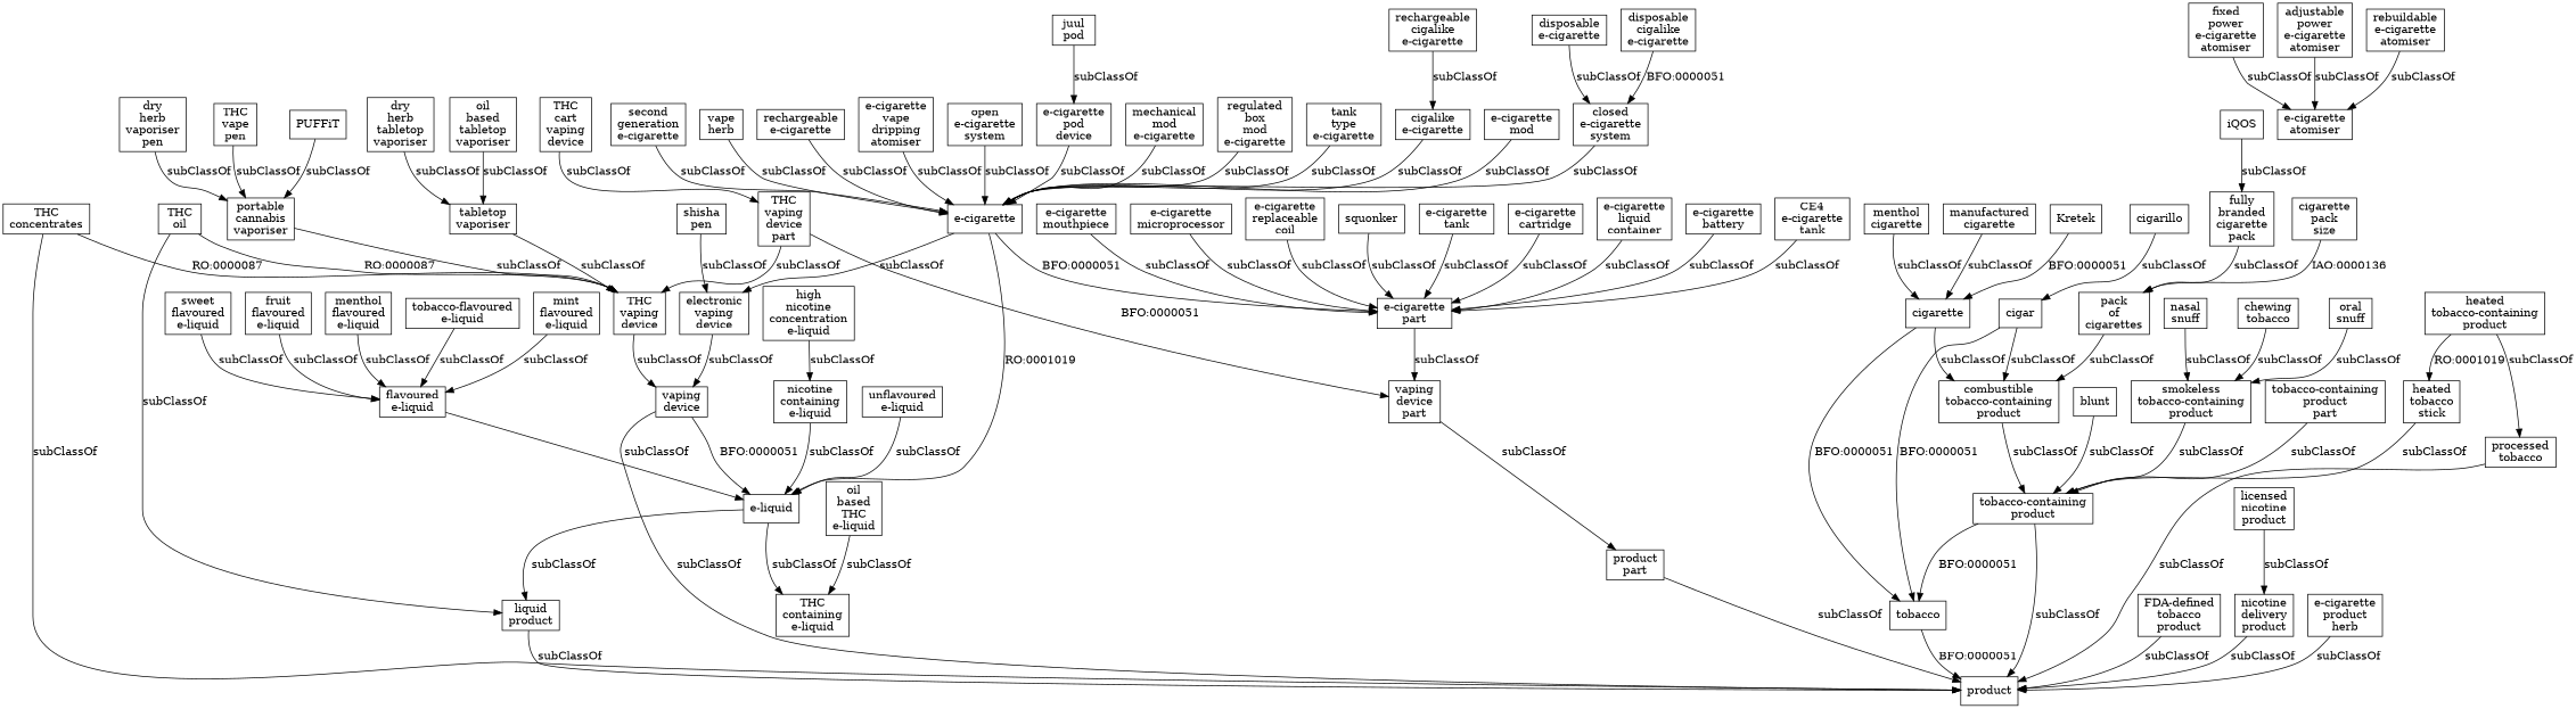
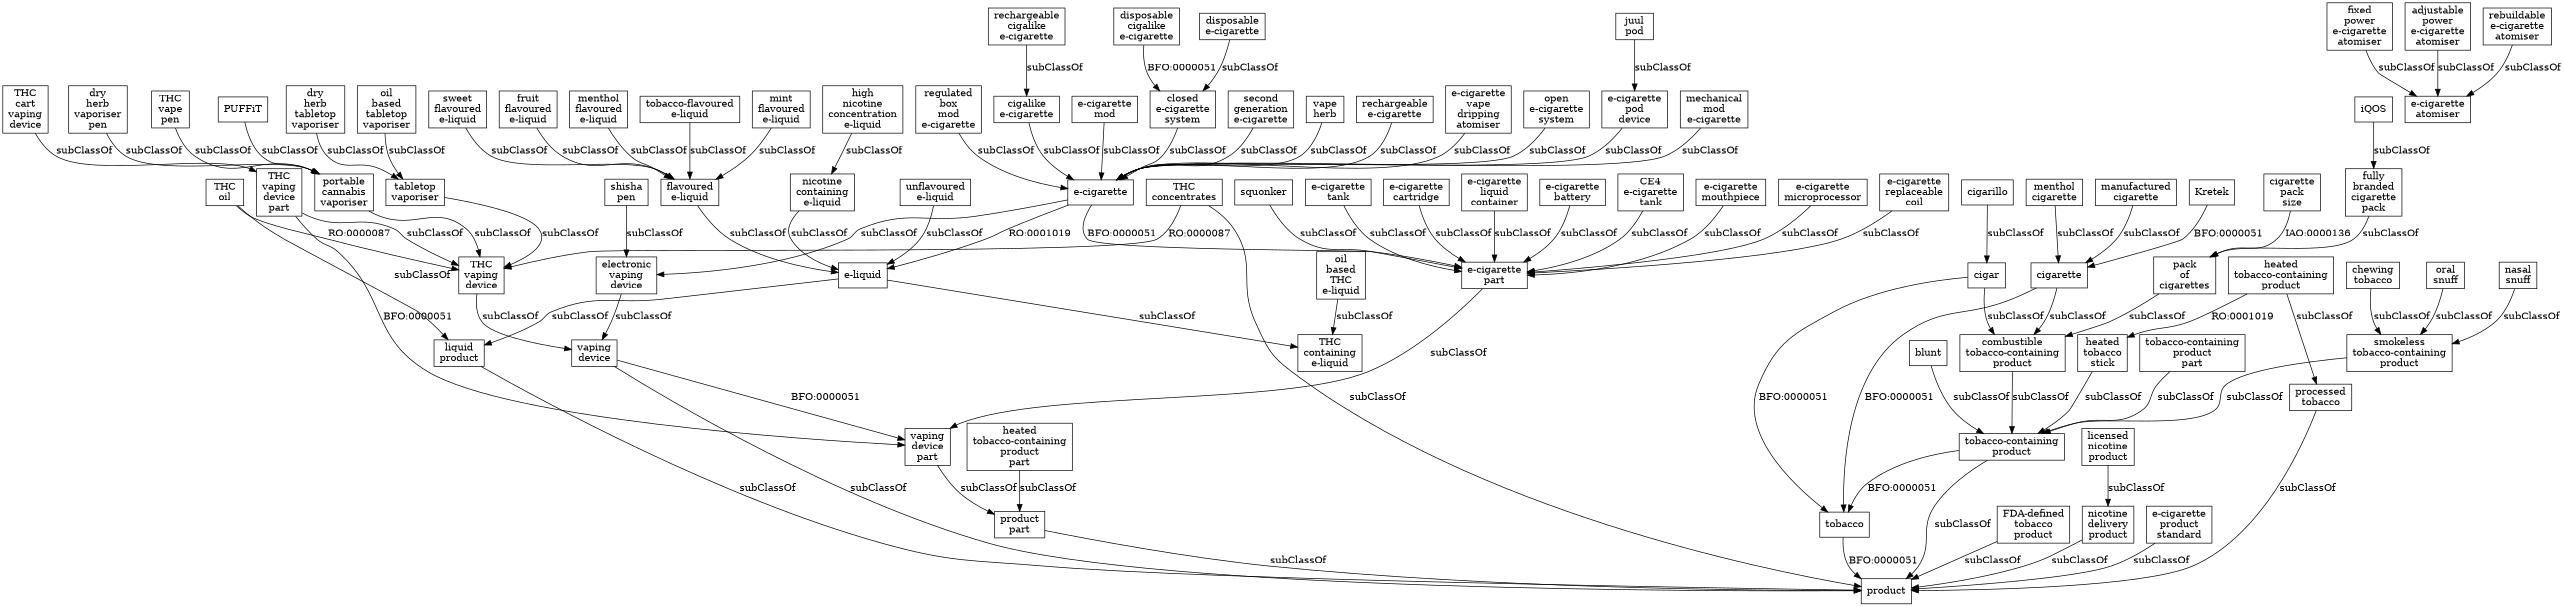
  digraph {
    node [font=helvetica shape=box]
    n1 [label="cigarette\npack\nsize"]
    n2 [label="pack\nof\ncigarettes"]
    n3 [label="combustible\ntobacco-containing\nproduct"]
    n4 [label=PUFFiT]
    n5 [label="portable\ncannabis\nvaporiser"]
    n6 [label="THC\nvaping\ndevice"]
    n7 [label="e-cigarette\npod\ndevice"]
    n8 [label="e-cigarette"]
    n9 [label="e-cigarette\npart"]
    n10 [label="e-liquid"]
    n11 [label="electronic\nvaping\ndevice"]
    n12 [label="liquid\nproduct"]
    n13 [label=product]
    n14 [label="menthol\nflavoured\ne-liquid"]
    n15 [label="flavoured\ne-liquid"]
    n16 [label="mechanical\nmod\ne-cigarette"]
    n17 [label="THC\nvaping\ndevice\npart"]
    n18 [label="vaping\ndevice\npart"]
    n19 [label="product\npart"]
    n20 [label="vaping\ndevice"]
+   n21 [label="heated\ntobacco-containing\nproduct\npart"]
    n22 [label=squonker]
    n23 [label="e-cigarette\ntank"]
    n24 [label=cigar]
    n25 [label=tobacco]
    n26 [label="tobacco-containing\nproduct"]
    n27 [label="THC\ncontaining\ne-liquid"]
    n28 [label="e-cigarette\natomiser"]
    n29 [label="regulated\nbox\nmod\ne-cigarette"]
    n30 [label=Kretek]
    n31 [label=cigarette]
-   n32 [label="tank\ntype\ne-cigarette"]
    n33 [label="high\nnicotine\nconcentration\ne-liquid"]
    n34 [label="nicotine\ncontaining\ne-liquid"]
    n35 [label="rechargeable\ncigalike\ne-cigarette"]
    n36 [label="cigalike\ne-cigarette"]
    n37 [label="licensed\nnicotine\nproduct"]
    n38 [label="nicotine\ndelivery\nproduct"]
    n39 [label="oil\nbased\ntabletop\nvaporiser"]
    n40 [label="tabletop\nvaporiser"]
    n41 [label=blunt]
    n42 [label="e-cigarette\nmod"]
    n43 [label="nasal\nsnuff"]
    n44 [label="smokeless\ntobacco-containing\nproduct"]
    n45 [label="FDA-defined\ntobacco\nproduct"]
    n46 [label="processed\ntobacco"]
    n47 [label="disposable\ne-cigarette"]
    n48 [label="closed\ne-cigarette\nsystem"]
    n49 [label="second\ngeneration\ne-cigarette"]
    n50 [label="tobacco-flavoured\ne-liquid"]
-   n51 [label="e-cigarette\nproduct\nherb"]
+   n51 [label="e-cigarette\nproduct\nstandard"]
    n52 [label="e-cigarette\ncartridge"]
    n53 [label="vape\nherb"]
    n54 [label="menthol\ncigarette"]
    n55 [label="rechargeable\ne-cigarette"]
    n56 [label="juul\npod"]
    n57 [label="manufactured\ncigarette"]
    n58 [label="fixed\npower\ne-cigarette\natomiser"]
    n59 [label="dry\nherb\nvaporiser\npen"]
    n60 [label="dry\nherb\ntabletop\nvaporiser"]
    n61 [label="adjustable\npower\ne-cigarette\natomiser"]
    n62 [label="oil\nbased\nTHC\ne-liquid"]
    n63 [label="e-cigarette\nliquid\ncontainer"]
    n64 [label="e-cigarette\nvape\ndripping\natomiser"]
    n65 [label="rebuildable\ne-cigarette\natomiser"]
    n66 [label="e-cigarette\nbattery"]
    n67 [label="heated\ntobacco-containing\nproduct"]
    n68 [label="heated\ntobacco\nstick"]
    n69 [label="chewing\ntobacco"]
    n70 [label="CE4\ne-cigarette\ntank"]
    n71 [label=iQOS]
    n72 [label="fully\nbranded\ncigarette\npack"]
    n73 [label="unflavoured\ne-liquid"]
    n74 [label="mint\nflavoured\ne-liquid"]
    n75 [label="disposable\ncigalike\ne-cigarette"]
    n76 [label="THC\noil"]
    n77 [label="THC\ncart\nvaping\ndevice"]
    n78 [label="sweet\nflavoured\ne-liquid"]
    n79 [label="THC\nconcentrates"]
    n80 [label="open\ne-cigarette\nsystem"]
    n81 [label=cigarillo]
    n82 [label="e-cigarette\nmouthpiece"]
    n83 [label="THC\nvape\npen"]
    n84 [label="tobacco-containing\nproduct\npart"]
    n85 [label="e-cigarette\nmicroprocessor"]
    n86 [label="shisha\npen"]
    n87 [label="e-cigarette\nreplaceable\ncoil"]
    n88 [label="oral\nsnuff"]
    n89 [label="fruit\nflavoured\ne-liquid"]
    n1 -> n2 [label="IAO:0000136"]
    n2 -> n3 [label=subClassOf]
    n3 -> n26 [label=subClassOf]
    n4 -> n5 [label=subClassOf]
    n5 -> n6 [label=subClassOf]
    n6 -> n20 [label=subClassOf]
    n7 -> n8 [label=subClassOf]
    n8 -> n9 [label="BFO:0000051"]
    n8 -> n10 [label="RO:0001019"]
    n8 -> n11 [label=subClassOf]
    n9 -> n18 [label=subClassOf]
    n10 -> n12 [label=subClassOf]
    n10 -> n27 [label=subClassOf]
    n11 -> n20 [label=subClassOf]
    n12 -> n13 [label=subClassOf]
    n14 -> n15 [label=subClassOf]
    n15 -> n10 [label=subClassOf]
    n16 -> n8 [label=subClassOf]
    n17 -> n6 [label=subClassOf]
    n17 -> n18 [label="BFO:0000051"]
    n18 -> n19 [label=subClassOf]
    n19 -> n13 [label=subClassOf]
    n20 -> n13 [label=subClassOf]
-   n20 -> n10 [label="BFO:0000051"]
+   n20 -> n18 [label="BFO:0000051"]
+   n21 -> n19 [label=subClassOf]
    n22 -> n9 [label=subClassOf]
    n23 -> n9 [label=subClassOf]
    n24 -> n3 [label=subClassOf]
    n24 -> n25 [label="BFO:0000051"]
    n25 -> n13 [label="BFO:0000051"]
    n26 -> n13 [label=subClassOf]
    n26 -> n25 [label="BFO:0000051"]
    n29 -> n8 [label=subClassOf]
    n30 -> n31 [label="BFO:0000051"]
    n31 -> n3 [label=subClassOf]
    n31 -> n25 [label="BFO:0000051"]
-   n32 -> n8 [label=subClassOf]
    n33 -> n34 [label=subClassOf]
    n34 -> n10 [label=subClassOf]
    n35 -> n36 [label=subClassOf]
    n36 -> n8 [label=subClassOf]
    n37 -> n38 [label=subClassOf]
    n38 -> n13 [label=subClassOf]
    n39 -> n40 [label=subClassOf]
    n40 -> n6 [label=subClassOf]
    n41 -> n26 [label=subClassOf]
    n42 -> n8 [label=subClassOf]
    n43 -> n44 [label=subClassOf]
    n44 -> n26 [label=subClassOf]
    n45 -> n13 [label=subClassOf]
    n46 -> n13 [label=subClassOf]
    n47 -> n48 [label=subClassOf]
    n48 -> n8 [label=subClassOf]
    n49 -> n8 [label=subClassOf]
    n50 -> n15 [label=subClassOf]
    n51 -> n13 [label=subClassOf]
    n52 -> n9 [label=subClassOf]
    n53 -> n8 [label=subClassOf]
    n54 -> n31 [label=subClassOf]
    n55 -> n8 [label=subClassOf]
    n56 -> n7 [label=subClassOf]
    n57 -> n31 [label=subClassOf]
    n58 -> n28 [label=subClassOf]
    n59 -> n5 [label=subClassOf]
    n60 -> n40 [label=subClassOf]
    n61 -> n28 [label=subClassOf]
    n62 -> n27 [label=subClassOf]
    n63 -> n9 [label=subClassOf]
    n64 -> n8 [label=subClassOf]
    n65 -> n28 [label=subClassOf]
    n66 -> n9 [label=subClassOf]
    n67 -> n46 [label=subClassOf]
    n67 -> n68 [label="RO:0001019"]
    n68 -> n26 [label=subClassOf]
    n69 -> n44 [label=subClassOf]
    n70 -> n9 [label=subClassOf]
    n71 -> n72 [label=subClassOf]
    n72 -> n2 [label=subClassOf]
    n73 -> n10 [label=subClassOf]
    n74 -> n15 [label=subClassOf]
    n75 -> n48 [label="BFO:0000051"]
    n76 -> n6 [label="RO:0000087"]
    n76 -> n12 [label=subClassOf]
    n77 -> n17 [label=subClassOf]
    n78 -> n15 [label=subClassOf]
    n79 -> n6 [label="RO:0000087"]
    n79 -> n13 [label=subClassOf]
    n80 -> n8 [label=subClassOf]
    n81 -> n24 [label=subClassOf]
    n82 -> n9 [label=subClassOf]
    n83 -> n5 [label=subClassOf]
    n84 -> n26 [label=subClassOf]
    n85 -> n9 [label=subClassOf]
    n86 -> n11 [label=subClassOf]
    n87 -> n9 [label=subClassOf]
    n88 -> n44 [label=subClassOf]
    n89 -> n15 [label=subClassOf]
  }
